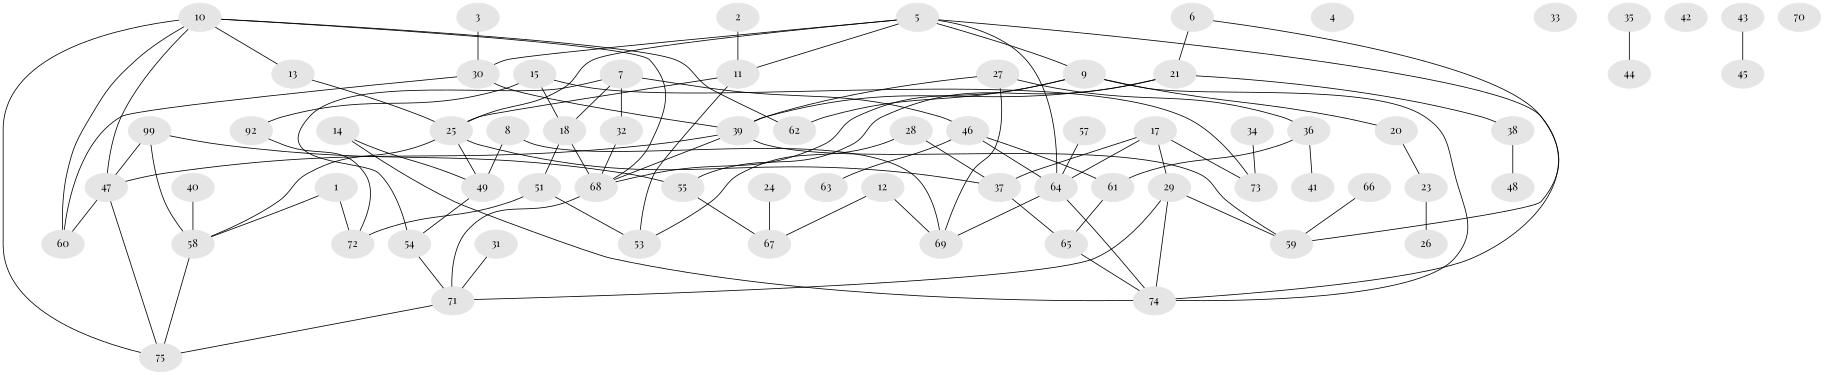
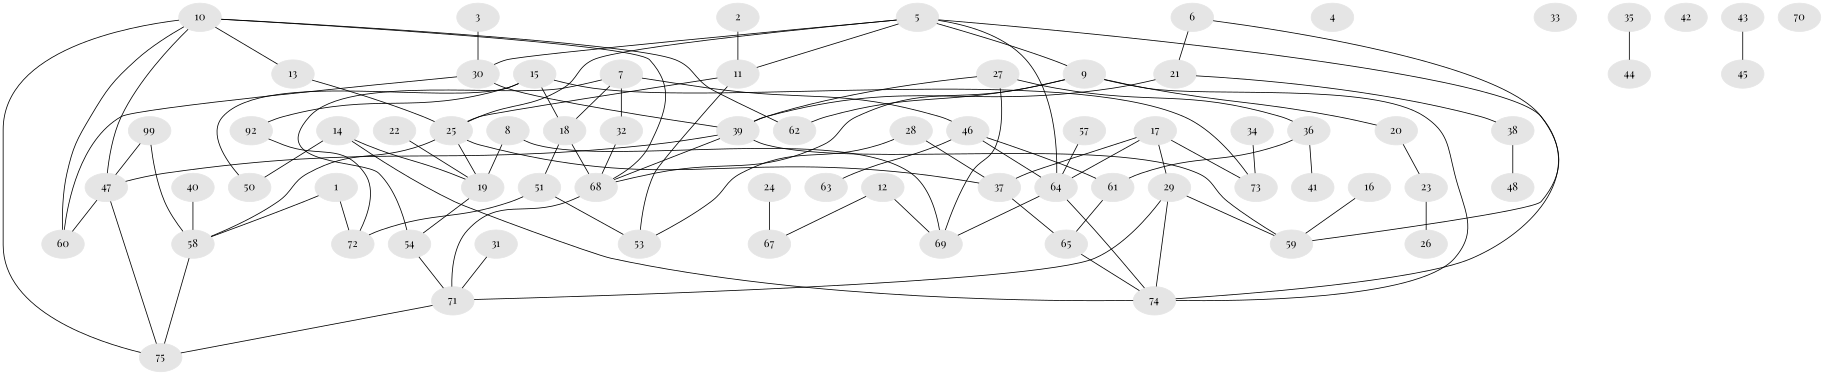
  graph {
    fontname="Playfair Display"
    node [color=gray90 fontname="Playfair Display" style=filled]
    edge [fontname="Playfair Display"]
    1
    58
    72
    75
    2
    11
    25
    53
    3
    30
    10
    62
    68
    13
    47
    60
    39
    4
    5
    9
    64
    74
    20
-   49
+   49 [label=19]
    37
    69
    6
    21
    59
-   55
    38
    7
    18
    32
    46
    54
    51
    61
    63
    71
    8
    23
    12
    67
    14
+   50
    15
    n48 [label=92]
    73
-   16 [label=66]
+   16
    17
    29
    65
    n54 [label=99]
    26
    48
+   22
    24
    27
    36
    41
    28
    31
    33
    34
    35
    44
    40
    42
    43
    45
    57
    70
    1 -- 58
    1 -- 72
    58 -- 75
    2 -- 11
    11 -- 25
    11 -- 53
    25 -- 58
    25 -- 49
    25 -- 37
    3 -- 30
    30 -- 60
    30 -- 39
    10 -- 75
    10 -- 62
    10 -- 68
    10 -- 13
    10 -- 47
    10 -- 60
    68 -- 71
    13 -- 25
    47 -- 75
    47 -- 60
    39 -- 68
    39 -- 47
    39 -- 59
    5 -- 11
    5 -- 25
    5 -- 30
    5 -- 9
    5 -- 64
    5 -- 74
    9 -- 62
    9 -- 68
    9 -- 74
    9 -- 20
    64 -- 74
    64 -- 69
    20 -- 23
    49 -- 54
    37 -- 65
    6 -- 21
    6 -- 59
    21 -- 39
-   21 -- 55
    21 -- 38
-   55 -- 67
    38 -- 48
    7 -- 18
    7 -- 32
    7 -- 46
    7 -- 54
    18 -- 68
    18 -- 51
    32 -- 68
    46 -- 64
    46 -- 61
    46 -- 63
    54 -- 71
    51 -- 72
    51 -- 53
    61 -- 65
    71 -- 75
    8 -- 49
    8 -- 69
    23 -- 26
    12 -- 69
    12 -- 67
    14 -- 74
    14 -- 49
+   14 -- 50
    15 -- 18
+   15 -- 50
    15 -- n48
    15 -- 73
    n48 -- 72
    16 -- 59
    17 -- 64
    17 -- 37
    17 -- 73
    17 -- 29
    29 -- 74
    29 -- 59
    29 -- 71
    65 -- 74
    n54 -- 58
    n54 -- 47
-   n54 -- 55
+   22 -- 49
    24 -- 67
    27 -- 39
    27 -- 69
    27 -- 36
    36 -- 61
    36 -- 41
    28 -- 53
    28 -- 37
    31 -- 71
    34 -- 73
    35 -- 44
    40 -- 58
    43 -- 45
    57 -- 64
  }
